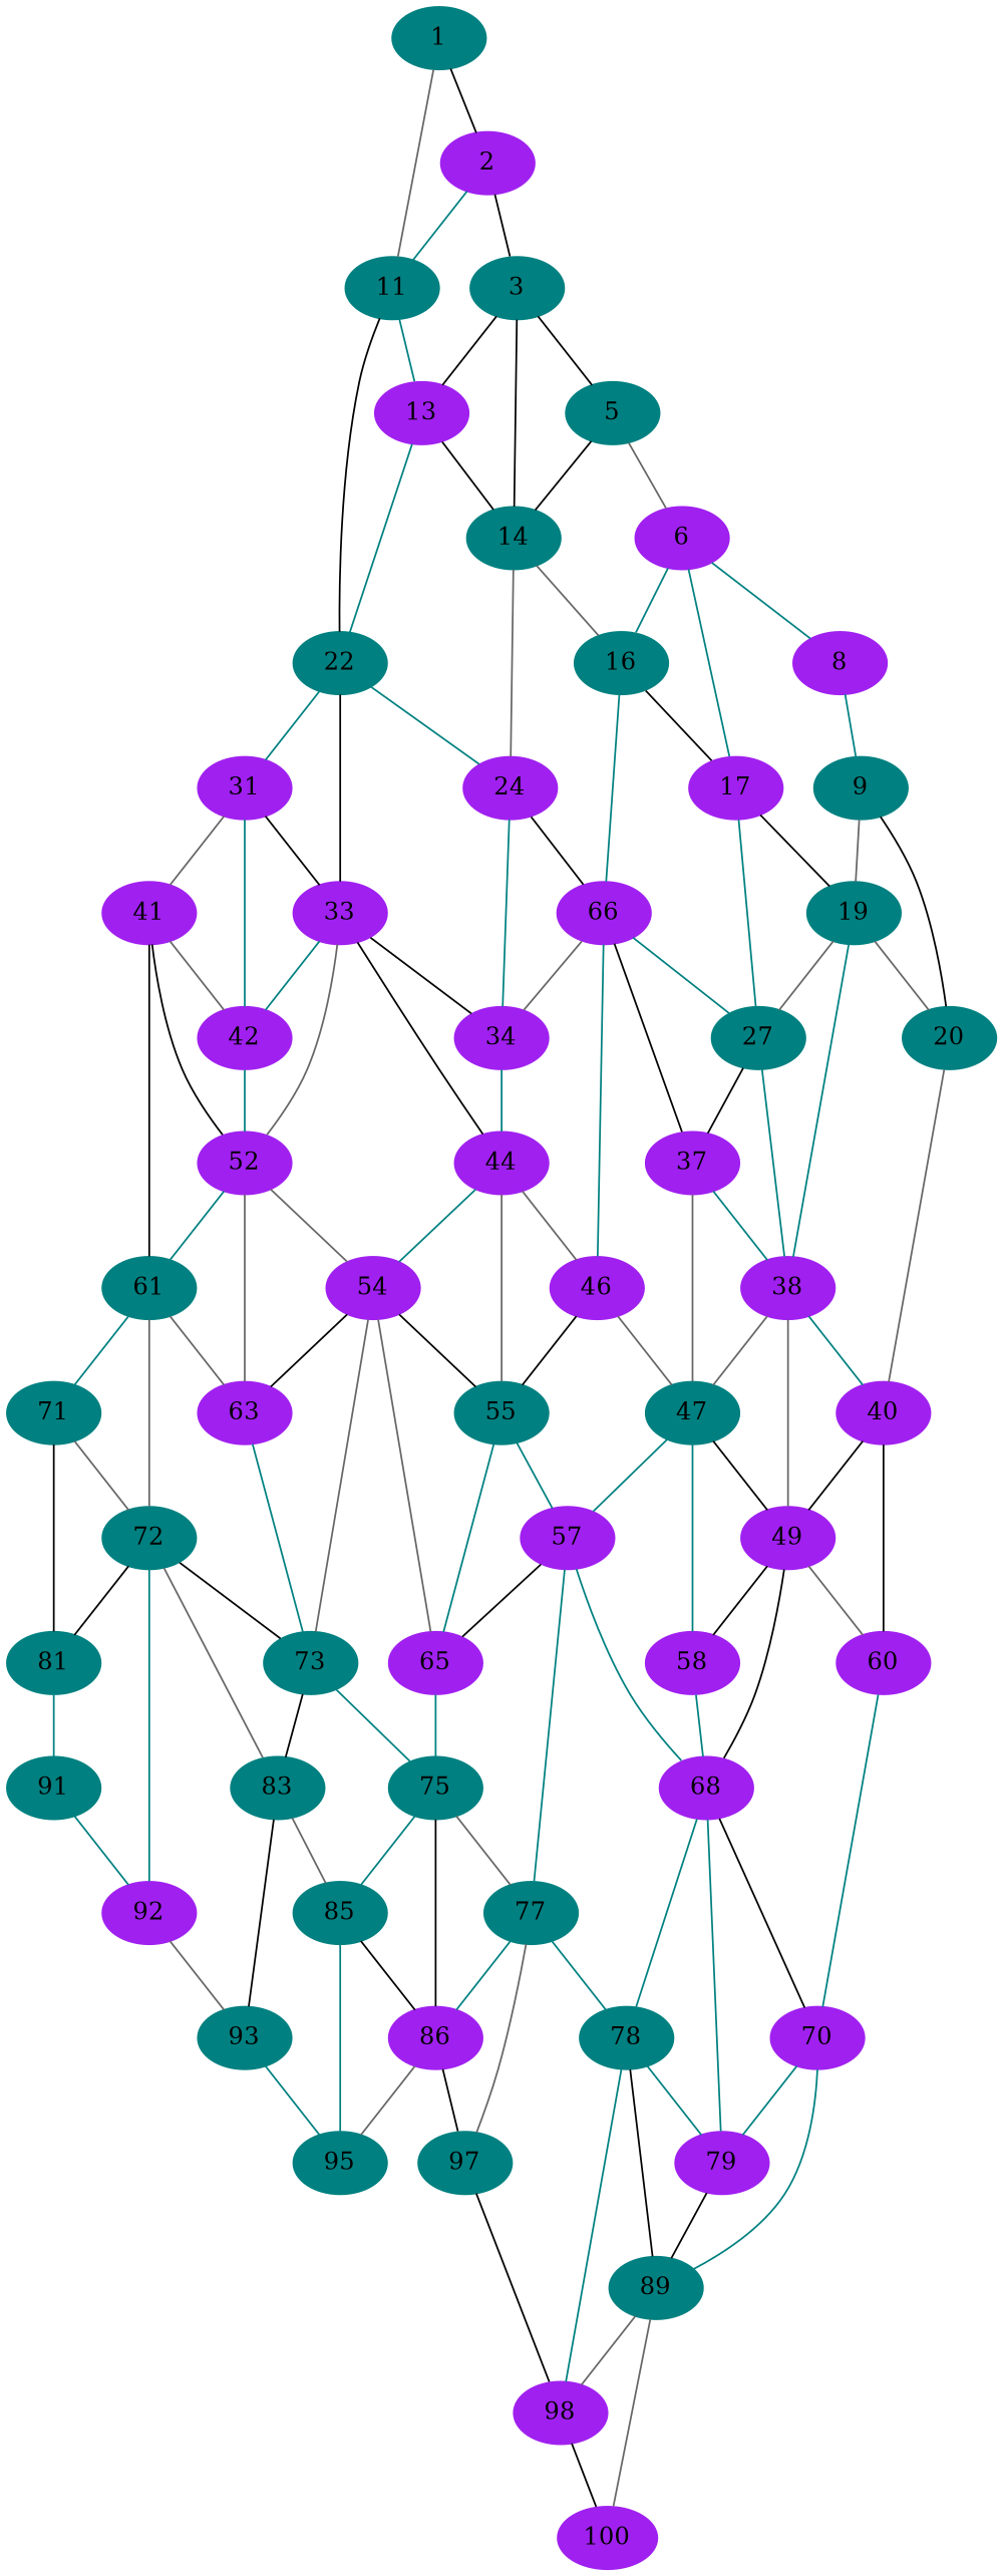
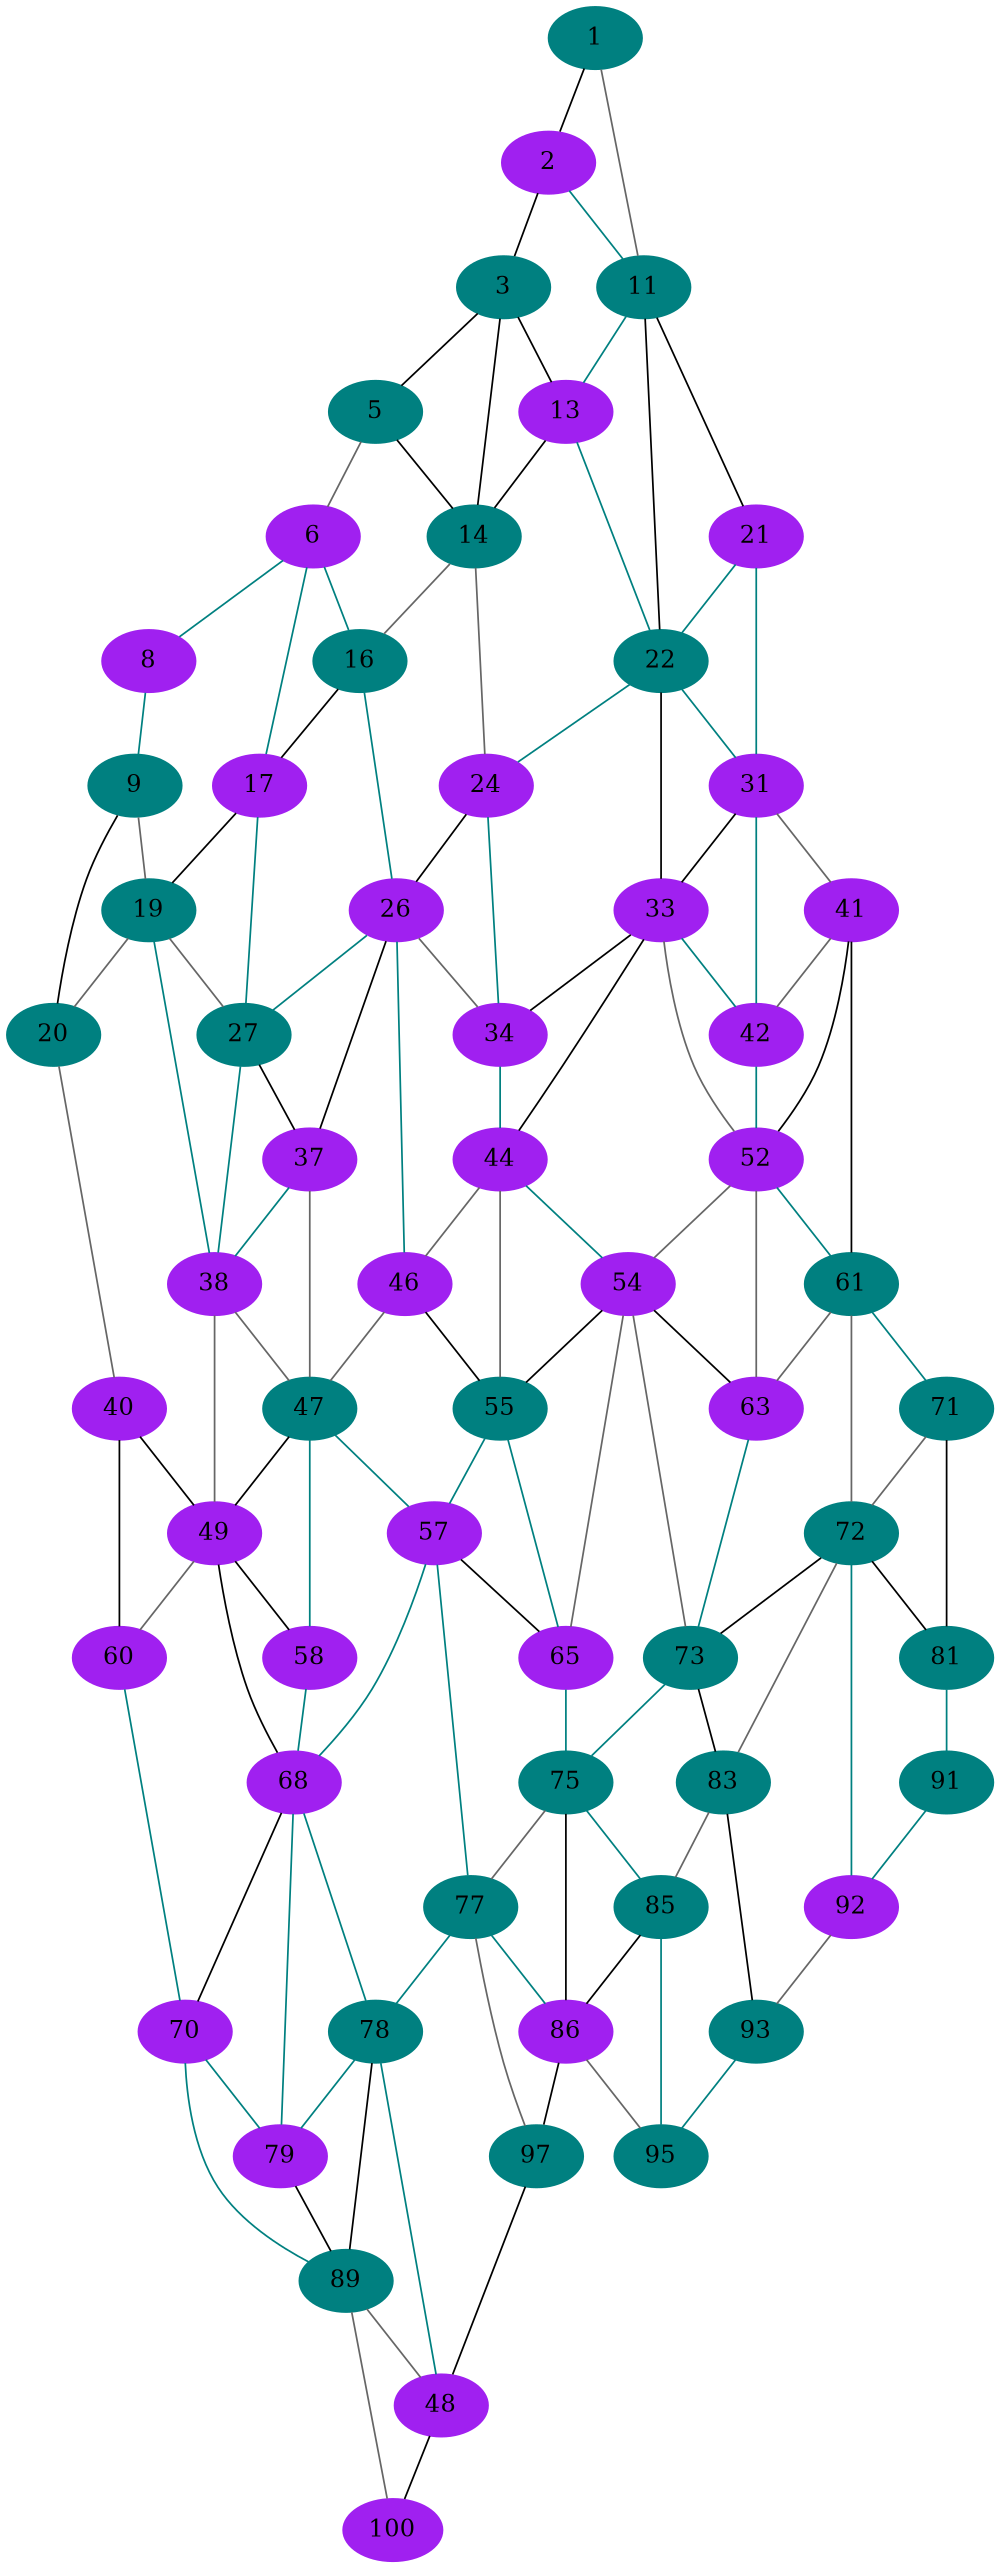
  graph {
    node [color=purple style=filled]
    edge [color=teal]
    1 [color=teal]
    2
    11 [color=teal super="+12"]
    3 [color=teal super="+4"]
    13
+   21
    22 [color=teal super="+23"]
    5 [color=teal]
    14 [color=teal super="+15"]
    6 [super="+7"]
    16 [color=teal]
    24 [super="+25"]
    8
    17 [super="+18"]
    9 [color=teal super="+10"]
-   26 [super="+36" label=66]
+   26 [super="+36"]
    19 [color=teal super="+29"]
    27 [color=teal super="+28"]
    20 [color=teal super="+30"]
    38 [super="+39"]
    40 [super="+50"]
    31 [super="+32"]
    33 [super="+43"]
    34 [super="+35"]
    37
    46
    47 [color=teal super="+48"]
    49 [super="+59"]
    60
    41 [super="+51"]
    42
    44 [super="+45"]
    52 [super="+53"]
    55 [color=teal super="+56"]
    61 [color=teal super="+62"]
    54 [super="+64"]
    63
    57 [super="+67"]
    58
    68 [super="+69"]
    70 [super="+80"]
    71 [color=teal]
    72 [color=teal super="+82"]
    65 [super="+66"]
    73 [color=teal super="+74"]
    77 [color=teal super="+87"]
    78 [color=teal super="+88"]
    79
    75 [color=teal super="+76"]
    83 [color=teal super="+84"]
    86 [super="+96"]
    97 [color=teal]
    89 [color=teal super="+90"]
    81 [color=teal]
    92
    85 [color=teal]
-   98 [super="+99"]
+   98 [super="+99" label=48]
    100
    91 [color=teal]
    93 [color=teal super="+94"]
    95 [color=teal]
    1 -- 2 [color=black]
    1 -- 11 [color=gray40]
    2 -- 11
    2 -- 3 [color=black]
    11 -- 13
+   11 -- 21 [color=black]
    11 -- 22 [color=black]
    3 -- 13 [color=black]
    3 -- 5 [color=black]
    3 -- 14 [color=black]
    13 -- 22
    13 -- 14 [color=black]
+   21 -- 22
+   21 -- 31
    22 -- 24
    22 -- 31
    22 -- 33 [color=black]
    5 -- 14 [color=black]
    5 -- 6 [color=gray40]
    14 -- 16 [color=gray40]
    14 -- 24 [color=gray40 weight=2]
    6 -- 16
    6 -- 8
    6 -- 17
    16 -- 17 [color=black]
    16 -- 26
    24 -- 26 [color=black]
    24 -- 34 [weight=2]
    8 -- 9
    17 -- 19 [color=black]
    17 -- 27 [weight=2]
    9 -- 19 [color=gray40]
    9 -- 20 [color=black]
    26 -- 27
    26 -- 34 [color=gray40]
    26 -- 37 [color=black]
    26 -- 46
    19 -- 27 [color=gray40]
    19 -- 20 [color=gray40 weight=2]
    19 -- 38
    27 -- 38
    27 -- 37 [color=black]
    20 -- 40 [color=gray40]
-   38 -- 40
    38 -- 47 [color=gray40]
    38 -- 49 [color=gray40]
    40 -- 49 [color=black]
    40 -- 60 [color=black]
    31 -- 33 [color=black]
    31 -- 41 [color=gray40]
    31 -- 42
    33 -- 34 [color=black]
    33 -- 42
    33 -- 44 [color=black]
    33 -- 52 [color=gray40]
    34 -- 44 [weight=2]
    37 -- 38
    37 -- 47 [color=gray40]
    46 -- 47 [color=gray40]
    46 -- 55 [color=black]
    47 -- 49 [color=black]
    47 -- 57
    47 -- 58
    49 -- 60 [color=gray40]
    49 -- 58 [color=black]
    49 -- 68 [color=black]
    60 -- 70
    41 -- 42 [color=gray40]
    41 -- 52 [color=black]
    41 -- 61 [color=black]
    42 -- 52
    44 -- 46 [color=gray40]
    44 -- 55 [color=gray40]
    44 -- 54
    52 -- 61
    52 -- 54 [color=gray40]
    52 -- 63 [color=gray40]
    55 -- 57
    55 -- 65 [weight=2]
    61 -- 63 [color=gray40]
    61 -- 71
    61 -- 72 [color=gray40]
    54 -- 55 [color=black]
    54 -- 63 [color=black]
    54 -- 65 [color=gray40]
    54 -- 73 [color=gray40]
    63 -- 73
    57 -- 68
    57 -- 65 [color=black]
    57 -- 77
    58 -- 68
    68 -- 70 [color=black]
    68 -- 78
    68 -- 79
    70 -- 79
    70 -- 89
    71 -- 72 [color=gray40]
    71 -- 81 [color=black]
    72 -- 73 [color=black]
    72 -- 83 [color=gray40]
    72 -- 81 [color=black]
    72 -- 92
    65 -- 75 [weight=2]
    73 -- 75
    73 -- 83 [color=black weight=2]
    77 -- 78 [weight=2]
    77 -- 86
    77 -- 97 [color=gray40]
    78 -- 79
    78 -- 89 [color=black]
    78 -- 98
    79 -- 89 [color=black]
    75 -- 77 [color=gray40]
    75 -- 86 [color=black]
    75 -- 85
    83 -- 85 [color=gray40]
    83 -- 93 [color=black weight=2]
    86 -- 97 [color=black]
    86 -- 95 [color=gray40]
    97 -- 98 [color=black]
    89 -- 98 [color=gray40]
    89 -- 100 [color=gray40]
    81 -- 91
    92 -- 93 [color=gray40]
    85 -- 86 [color=black]
    85 -- 95
    98 -- 100 [color=black]
    91 -- 92
    93 -- 95
  }
